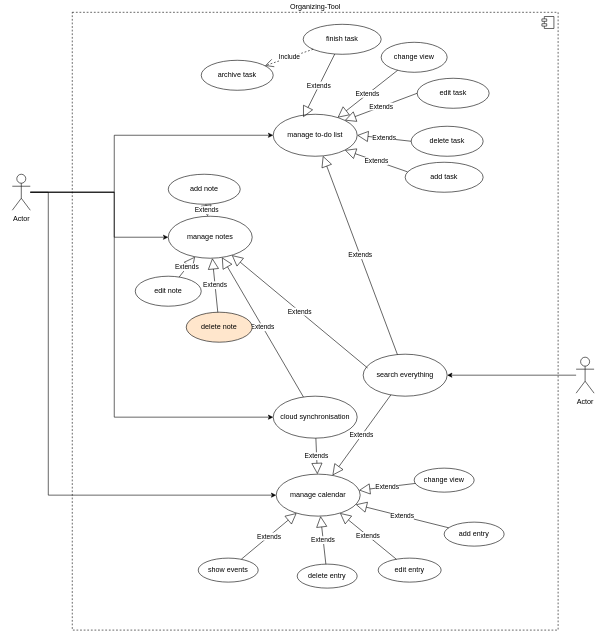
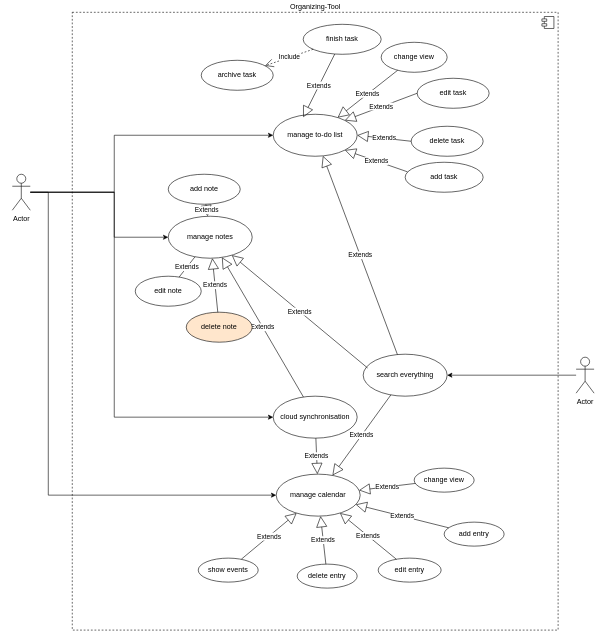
  <mxCell id="0" />
  <mxCell id="1" parent="0" />
  <mxCell id="2" value="Organizing-Tool" style="html=1;dropTarget=0;labelPosition=center;verticalLabelPosition=top;align=center;verticalAlign=bottom;dashed=1;" vertex="1" parent="1"><mxGeometry x="120" y="20" width="810" height="1030" as="geometry" /></mxCell>
  <mxCell id="3" value="" style="shape=component;jettyWidth=8;jettyHeight=4;" vertex="1" parent="2"><mxGeometry x="1" width="20" height="20" relative="1" as="geometry"><mxPoint x="-27" y="7" as="offset" /></mxGeometry></mxCell>
  <mxCell id="4" value="manage to-do list" style="ellipse;whiteSpace=wrap;html=1;" vertex="1" parent="1"><mxGeometry x="455" y="190" width="140" height="70" as="geometry" /></mxCell>
  <mxCell id="5" value="archive task" style="ellipse;whiteSpace=wrap;html=1;" vertex="1" parent="1"><mxGeometry x="335" y="100" width="120" height="50" as="geometry" /></mxCell>
  <mxCell id="6" value="manage notes" style="ellipse;whiteSpace=wrap;html=1;" vertex="1" parent="1"><mxGeometry x="280" y="360" width="140" height="70" as="geometry" /></mxCell>
  <mxCell id="7" value="Extends" style="endArrow=block;endSize=16;endFill=0;html=1;" edge="1" parent="1" source="8" target="6"><mxGeometry width="160" relative="1" as="geometry"><mxPoint x="570" y="400" as="sourcePoint" /><mxPoint x="350" y="420" as="targetPoint" /></mxGeometry></mxCell>
  <mxCell id="8" value="cloud synchronisation" style="ellipse;whiteSpace=wrap;html=1;" vertex="1" parent="1"><mxGeometry x="455" y="660" width="140" height="70" as="geometry" /></mxCell>
  <mxCell id="9" value="add task" style="ellipse;whiteSpace=wrap;html=1;" vertex="1" parent="1"><mxGeometry x="675" y="270" width="130" height="50" as="geometry" /></mxCell>
  <mxCell id="10" value="delete task" style="ellipse;whiteSpace=wrap;html=1;" vertex="1" parent="1"><mxGeometry x="685" y="210" width="120" height="50" as="geometry" /></mxCell>
  <mxCell id="11" value="edit task" style="ellipse;whiteSpace=wrap;html=1;" vertex="1" parent="1"><mxGeometry x="695" y="130" width="120" height="50" as="geometry" /></mxCell>
  <mxCell id="12" value="Extends" style="endArrow=block;endSize=16;endFill=0;html=1;exitX=0.031;exitY=0.32;exitDx=0;exitDy=0;exitPerimeter=0;entryX=1;entryY=1;entryDx=0;entryDy=0;" edge="1" parent="1" source="9" target="4"><mxGeometry width="160" relative="1" as="geometry"><mxPoint x="400" y="560" as="sourcePoint" /><mxPoint x="560" y="560" as="targetPoint" /></mxGeometry></mxCell>
  <mxCell id="13" value="Extends" style="endArrow=block;endSize=16;endFill=0;html=1;exitX=0;exitY=0.5;exitDx=0;exitDy=0;entryX=1;entryY=0.5;entryDx=0;entryDy=0;" edge="1" parent="1" source="10" target="4"><mxGeometry width="160" relative="1" as="geometry"><mxPoint x="400" y="560" as="sourcePoint" /><mxPoint x="560" y="560" as="targetPoint" /></mxGeometry></mxCell>
  <mxCell id="14" value="Extends" style="endArrow=block;endSize=16;endFill=0;html=1;exitX=0;exitY=0.5;exitDx=0;exitDy=0;entryX=1;entryY=0;entryDx=0;entryDy=0;" edge="1" parent="1" source="11" target="4"><mxGeometry width="160" relative="1" as="geometry"><mxPoint x="400" y="560" as="sourcePoint" /><mxPoint x="560" y="560" as="targetPoint" /></mxGeometry></mxCell>
  <mxCell id="15" value="finish task" style="ellipse;whiteSpace=wrap;html=1;" vertex="1" parent="1"><mxGeometry x="505" y="40" width="130" height="50" as="geometry" /></mxCell>
  <mxCell id="16" value="Extends" style="endArrow=block;endSize=16;endFill=0;html=1;entryX=0.357;entryY=0.071;entryDx=0;entryDy=0;entryPerimeter=0;" edge="1" parent="1" source="15" target="4"><mxGeometry width="160" relative="1" as="geometry"><mxPoint x="630" y="203" as="sourcePoint" /><mxPoint x="560" y="560" as="targetPoint" /></mxGeometry></mxCell>
  <mxCell id="17" value="change view" style="ellipse;whiteSpace=wrap;html=1;" vertex="1" parent="1"><mxGeometry x="635" y="70" width="110" height="50" as="geometry" /></mxCell>
  <mxCell id="18" value="Extends" style="endArrow=block;endSize=16;endFill=0;html=1;" edge="1" parent="1" source="17" target="4"><mxGeometry width="160" relative="1" as="geometry"><mxPoint x="740" y="320" as="sourcePoint" /><mxPoint x="900" y="320" as="targetPoint" /></mxGeometry></mxCell>
  <mxCell id="19" value="add note" style="ellipse;whiteSpace=wrap;html=1;" vertex="1" parent="1"><mxGeometry x="280" y="290" width="120" height="50" as="geometry" /></mxCell>
  <mxCell id="20" value="delete note" style="ellipse;whiteSpace=wrap;html=1;fillColor=#ffe6cc;" vertex="1" parent="1"><mxGeometry x="310" y="520" width="110" height="50" as="geometry" /></mxCell>
  <mxCell id="21" value="edit&amp;nbsp;note" style="ellipse;whiteSpace=wrap;html=1;" vertex="1" parent="1"><mxGeometry x="225" y="460" width="110" height="50" as="geometry" /></mxCell>
  <mxCell id="22" value="Extends" style="endArrow=block;endSize=16;endFill=0;html=1;" edge="1" parent="1" source="20" target="6"><mxGeometry width="160" relative="1" as="geometry"><mxPoint x="230" y="490" as="sourcePoint" /><mxPoint x="390" y="490" as="targetPoint" /></mxGeometry></mxCell>
- <mxCell id="23" value="Extends" style="endArrow=block;endSize=16;endFill=0;html=1;" edge="1" parent="1" source="21" target="6"><mxGeometry width="160" relative="1" as="geometry"><mxPoint x="230" y="490" as="sourcePoint" /><mxPoint x="390" y="490" as="targetPoint" /></mxGeometry></mxCell>
+ <mxCell id="23" value="Extends" style="endArrow=none;endSize=16;endFill=0;html=1;" edge="1" parent="1" source="21" target="6"><mxGeometry width="160" relative="1" as="geometry"><mxPoint x="230" y="490" as="sourcePoint" /><mxPoint x="390" y="490" as="targetPoint" /></mxGeometry></mxCell>
  <mxCell id="24" value="Extends" style="endArrow=block;endSize=16;endFill=0;html=1;" edge="1" parent="1" source="19" target="6"><mxGeometry width="160" relative="1" as="geometry"><mxPoint x="230" y="490" as="sourcePoint" /><mxPoint x="390" y="490" as="targetPoint" /></mxGeometry></mxCell>
  <mxCell id="25" value="manage calendar" style="ellipse;whiteSpace=wrap;html=1;" vertex="1" parent="1"><mxGeometry x="460" y="790" width="140" height="70" as="geometry" /></mxCell>
  <mxCell id="26" value="Extends" style="endArrow=block;endSize=16;endFill=0;html=1;" edge="1" parent="1" source="8" target="25"><mxGeometry width="160" relative="1" as="geometry"><mxPoint x="590" y="500" as="sourcePoint" /><mxPoint x="615" y="770" as="targetPoint" /></mxGeometry></mxCell>
  <mxCell id="27" value="change view" style="ellipse;whiteSpace=wrap;html=1;" vertex="1" parent="1"><mxGeometry x="690" y="780" width="100" height="40" as="geometry" /></mxCell>
  <mxCell id="28" value="Extends" style="endArrow=block;endSize=16;endFill=0;html=1;" edge="1" parent="1" source="27" target="25"><mxGeometry width="160" relative="1" as="geometry"><mxPoint x="560" y="760" as="sourcePoint" /><mxPoint x="720" y="760" as="targetPoint" /></mxGeometry></mxCell>
  <mxCell id="29" value="add entry" style="ellipse;whiteSpace=wrap;html=1;" vertex="1" parent="1"><mxGeometry x="740" y="870" width="100" height="40" as="geometry" /></mxCell>
  <mxCell id="30" value="Extends" style="endArrow=block;endSize=16;endFill=0;html=1;" edge="1" parent="1" source="29" target="25"><mxGeometry width="160" relative="1" as="geometry"><mxPoint x="560" y="760" as="sourcePoint" /><mxPoint x="720" y="760" as="targetPoint" /></mxGeometry></mxCell>
  <mxCell id="31" value="edit entry" style="ellipse;whiteSpace=wrap;html=1;" vertex="1" parent="1"><mxGeometry x="630" y="930" width="105" height="40" as="geometry" /></mxCell>
  <mxCell id="32" value="Extends" style="endArrow=block;endSize=16;endFill=0;html=1;" edge="1" parent="1" source="31" target="25"><mxGeometry width="160" relative="1" as="geometry"><mxPoint x="560" y="710" as="sourcePoint" /><mxPoint x="720" y="710" as="targetPoint" /></mxGeometry></mxCell>
  <mxCell id="33" value="delete entry" style="ellipse;whiteSpace=wrap;html=1;" vertex="1" parent="1"><mxGeometry x="495" y="940" width="100" height="40" as="geometry" /></mxCell>
  <mxCell id="34" value="Extends" style="endArrow=block;endSize=16;endFill=0;html=1;" edge="1" parent="1" source="33" target="25"><mxGeometry width="160" relative="1" as="geometry"><mxPoint x="560" y="710" as="sourcePoint" /><mxPoint x="720" y="710" as="targetPoint" /></mxGeometry></mxCell>
  <mxCell id="35" value="Extends" style="endArrow=block;endSize=16;endFill=0;html=1;" edge="1" parent="1" source="36" target="25"><mxGeometry width="160" relative="1" as="geometry"><mxPoint x="420" y="800" as="sourcePoint" /><mxPoint x="720" y="710" as="targetPoint" /></mxGeometry></mxCell>
  <mxCell id="36" value="show events" style="ellipse;whiteSpace=wrap;html=1;" vertex="1" parent="1"><mxGeometry x="330" y="930" width="100" height="40" as="geometry" /></mxCell>
  <mxCell id="37" style="edgeStyle=orthogonalEdgeStyle;rounded=0;orthogonalLoop=1;jettySize=auto;html=1;entryX=0;entryY=0.5;entryDx=0;entryDy=0;" edge="1" parent="1" source="41" target="6"><mxGeometry relative="1" as="geometry"><Array as="points"><mxPoint x="190" y="320" /><mxPoint x="190" y="395" /></Array></mxGeometry></mxCell>
  <mxCell id="38" style="edgeStyle=orthogonalEdgeStyle;rounded=0;orthogonalLoop=1;jettySize=auto;html=1;entryX=0;entryY=0.5;entryDx=0;entryDy=0;" edge="1" parent="1" source="41" target="25"><mxGeometry relative="1" as="geometry"><Array as="points"><mxPoint x="80" y="320" /><mxPoint x="80" y="825" /></Array></mxGeometry></mxCell>
  <mxCell id="39" style="edgeStyle=orthogonalEdgeStyle;rounded=0;orthogonalLoop=1;jettySize=auto;html=1;entryX=0;entryY=0.5;entryDx=0;entryDy=0;" edge="1" parent="1" source="41" target="8"><mxGeometry relative="1" as="geometry"><Array as="points"><mxPoint x="190" y="320" /><mxPoint x="190" y="695" /></Array></mxGeometry></mxCell>
  <mxCell id="40" style="edgeStyle=orthogonalEdgeStyle;rounded=0;orthogonalLoop=1;jettySize=auto;html=1;entryX=0;entryY=0.5;entryDx=0;entryDy=0;" edge="1" parent="1" source="41" target="4"><mxGeometry relative="1" as="geometry"><Array as="points"><mxPoint x="190" y="320" /><mxPoint x="190" y="225" /></Array></mxGeometry></mxCell>
  <mxCell id="41" value="Actor" style="shape=umlActor;verticalLabelPosition=bottom;labelBackgroundColor=#ffffff;verticalAlign=top;html=1;" vertex="1" parent="1"><mxGeometry x="20" y="290" width="30" height="60" as="geometry" /></mxCell>
  <mxCell id="42" value="Include" style="endArrow=open;endSize=12;dashed=1;html=1;" edge="1" parent="1" source="15" target="5"><mxGeometry width="160" relative="1" as="geometry"><mxPoint x="720" y="370" as="sourcePoint" /><mxPoint x="880" y="370" as="targetPoint" /></mxGeometry></mxCell>
  <mxCell id="43" value="search everything" style="ellipse;whiteSpace=wrap;html=1;" vertex="1" parent="1"><mxGeometry x="605" y="590" width="140" height="70" as="geometry" /></mxCell>
  <mxCell id="44" value="Extends" style="endArrow=block;endSize=16;endFill=0;html=1;" edge="1" parent="1" source="43" target="25"><mxGeometry width="160" relative="1" as="geometry"><mxPoint x="460" y="610" as="sourcePoint" /><mxPoint x="620" y="610" as="targetPoint" /></mxGeometry></mxCell>
  <mxCell id="45" value="Extends" style="endArrow=block;endSize=16;endFill=0;html=1;exitX=0.053;exitY=0.329;exitDx=0;exitDy=0;exitPerimeter=0;" edge="1" parent="1" source="43" target="6"><mxGeometry width="160" relative="1" as="geometry"><mxPoint x="510" y="620" as="sourcePoint" /><mxPoint x="670" y="620" as="targetPoint" /></mxGeometry></mxCell>
  <mxCell id="46" value="Extends" style="endArrow=block;endSize=16;endFill=0;html=1;" edge="1" parent="1" source="43" target="4"><mxGeometry width="160" relative="1" as="geometry"><mxPoint x="510" y="620" as="sourcePoint" /><mxPoint x="670" y="620" as="targetPoint" /></mxGeometry></mxCell>
  <mxCell id="47" style="edgeStyle=orthogonalEdgeStyle;rounded=0;orthogonalLoop=1;jettySize=auto;html=1;entryX=1;entryY=0.5;entryDx=0;entryDy=0;" edge="1" parent="1" source="48" target="43"><mxGeometry relative="1" as="geometry" /></mxCell>
  <mxCell id="48" value="Actor" style="shape=umlActor;verticalLabelPosition=bottom;labelBackgroundColor=#ffffff;verticalAlign=top;html=1;" vertex="1" parent="1"><mxGeometry x="960" y="595" width="30" height="60" as="geometry" /></mxCell>
